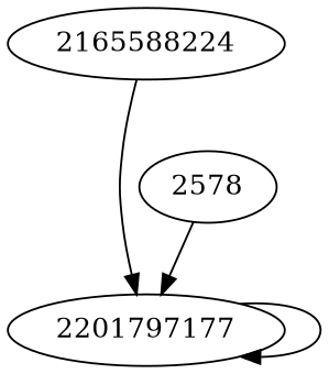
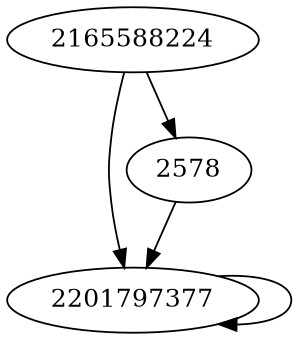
  digraph {
    fontname="DejaVu Serif"
    node [fontname="DejaVu Serif"]
    edge [fontname="DejaVu Serif"]
    2165588224
-   2201797377 [label=2201797177]
+   2201797377
    2578
    2165588224 -> 2201797377
+   2165588224 -> 2578
    2201797377 -> 2201797377
    2578 -> 2201797377
  }
